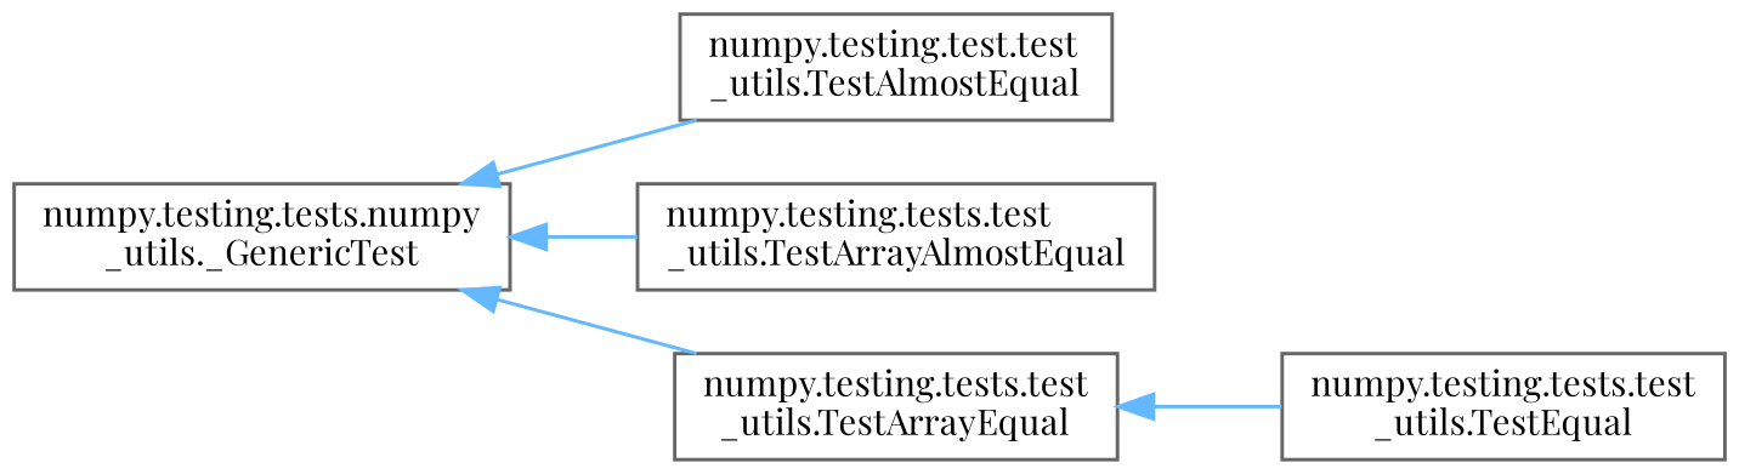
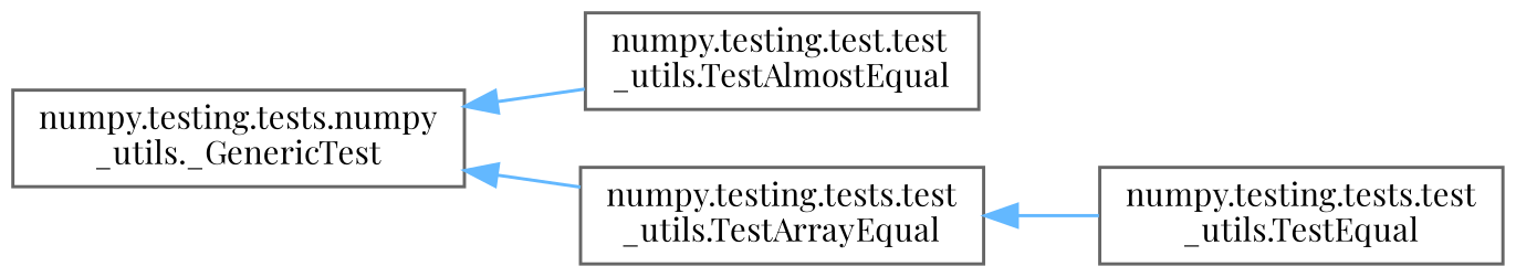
  digraph {
    fontname="Playfair Display"
    rankdir=LR
    node [color=grey40 fillcolor=white fontname="Playfair Display" fontsize=10 shape=box style=filled]
    edge [color=steelblue1 dir=back fontname="Playfair Display" fontsize=10 labelfontname=Helvetica labelfontsize=10 style=solid]
    n1 [height=0.2 label="numpy.testing.tests.numpy\l_utils._GenericTest" width=0.4]
    n2 [height=0.2 label="numpy.testing.test.test\l_utils.TestAlmostEqual" width=0.4]
-   n3 [height=0.2 label="numpy.testing.tests.test\l_utils.TestArrayAlmostEqual" width=0.4]
    n4 [height=0.2 label="numpy.testing.tests.test\l_utils.TestArrayEqual" width=0.4]
    n5 [height=0.2 label="numpy.testing.tests.test\l_utils.TestEqual" width=0.4]
    n1 -> n2
-   n1 -> n3
    n1 -> n4
    n4 -> n5
  }
